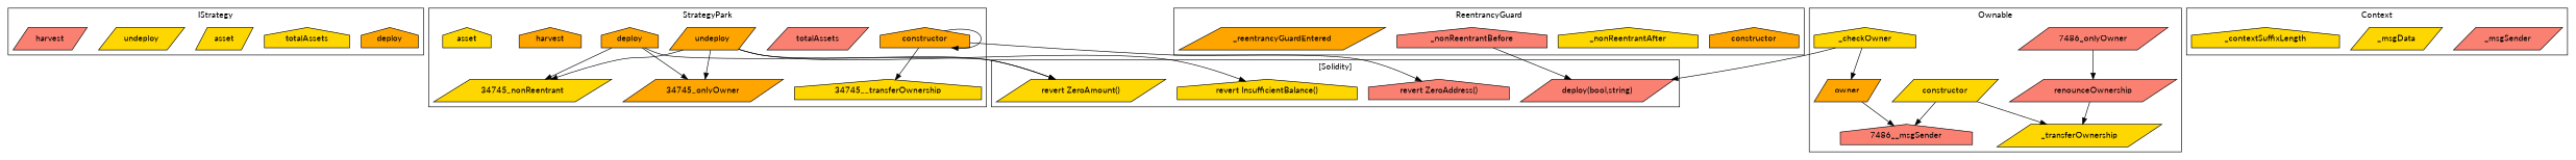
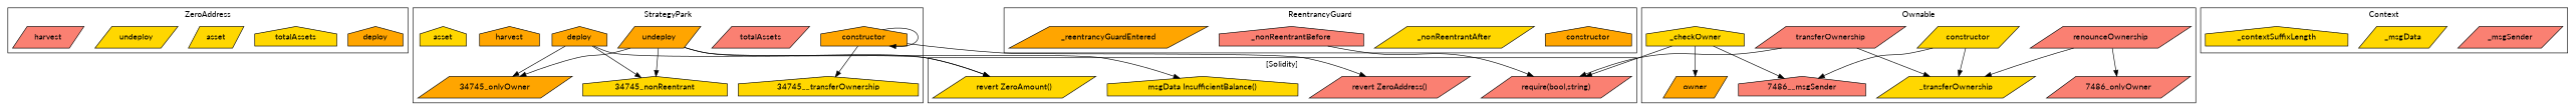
  strict digraph {
    fontname=Lato
    node [fillcolor=gold fontname=Lato shape=parallelogram style=filled]
    edge [fontname=Lato]
    n1 [fillcolor=orange label=deploy shape=house]
    n2 [label=totalAssets shape=house]
    n3 [label=asset]
    n4 [label=undeploy]
    n5 [fillcolor=salmon label=harvest]
    n6 [fillcolor=orange label=constructor shape=house]
-   n7 [label=_nonReentrantAfter shape=house]
+   n7 [label=_nonReentrantAfter]
    n8 [fillcolor=salmon label=_nonReentrantBefore shape=house]
    n9 [fillcolor=orange label=_reentrancyGuardEntered]
    n10 [fillcolor=orange label=constructor shape=house]
    "34745__transferOwnership" [shape=house]
    n12 [fillcolor=salmon label=totalAssets]
    n13 [fillcolor=orange label=deploy shape=house]
-   "34745_nonReentrant"
+   "34745_nonReentrant" [shape=house]
    "34745_onlyOwner" [fillcolor=orange]
    n16 [fillcolor=orange label=undeploy]
    n17 [fillcolor=orange label=harvest shape=house]
    n18 [label=asset shape=house]
    n19 [fillcolor=salmon label=_msgSender]
    n20 [label=_msgData]
    n21 [label=_contextSuffixLength shape=house]
    n22 [label=constructor]
    n23 [label=_transferOwnership]
    "7486__msgSender" [fillcolor=salmon shape=house]
    n25 [fillcolor=salmon label=renounceOwnership]
    "7486_onlyOwner" [fillcolor=salmon]
    n27 [label=_checkOwner shape=house]
    n28 [fillcolor=orange label=owner]
-   "require(bool,string)" [fillcolor=salmon label="deploy(bool,string)"]
-   "revert ZeroAddress()" [fillcolor=salmon shape=house]
+   n29 [fillcolor=salmon label=transferOwnership]
+   "require(bool,string)" [fillcolor=salmon]
+   "revert ZeroAddress()" [fillcolor=salmon]
    "revert ZeroAmount()"
-   "revert InsufficientBalance()" [shape=house]
+   "revert InsufficientBalance()" [shape=house label="msgData InsufficientBalance()"]
    subgraph cluster_1 {
-     label=IStrategy
+     label=ZeroAddress
      n1
      n2
      n3
      n4
      n5
    }
    subgraph cluster_2 {
      label=ReentrancyGuard
      n6
      n7
      n8
      n9
    }
    subgraph cluster_3 {
      label=StrategyPark
      n10
      "34745__transferOwnership"
      n12
      n13
      "34745_nonReentrant"
      "34745_onlyOwner"
      n16
      n17
      n18
    }
    subgraph cluster_4 {
      label=Context
      n19
      n20
      n21
    }
    subgraph cluster_5 {
      label=Ownable
      n22
      n23
      "7486__msgSender"
      n25
      "7486_onlyOwner"
      n27
      n28
+     n29
    }
    subgraph cluster_6 {
      label="[Solidity]"
      "require(bool,string)"
      "revert ZeroAddress()"
      "revert ZeroAmount()"
      "revert InsufficientBalance()"
    }
    n8 -> "require(bool,string)"
    n10 -> n10
    n10 -> "34745__transferOwnership"
    n10 -> "revert ZeroAddress()"
    n13 -> "34745_nonReentrant"
    n13 -> "34745_onlyOwner"
    n13 -> "revert ZeroAmount()"
    n16 -> "34745_nonReentrant"
    n16 -> "34745_onlyOwner"
    n16 -> "revert ZeroAmount()"
    n16 -> "revert InsufficientBalance()"
    n22 -> n23
    n22 -> "7486__msgSender"
    n25 -> n23
-   "7486_onlyOwner" -> n25
-   n28 -> "7486__msgSender"
+   n25 -> "7486_onlyOwner"
+   n27 -> "7486__msgSender"
    n27 -> n28
    n27 -> "require(bool,string)"
+   n29 -> n23
+   n29 -> "require(bool,string)"
  }
